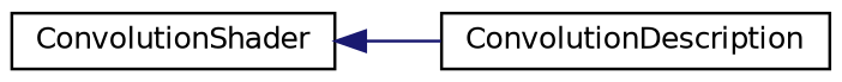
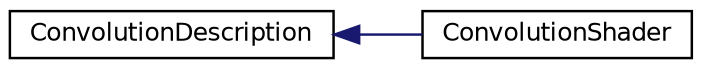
  digraph {
    rankdir=LR
    node [color=black fillcolor=white fontname=Helvetica fontsize=10 shape=record style=filled]
    n1 [height=0.2 label=ConvolutionDescription width=0.4]
    n2 [height=0.2 label=ConvolutionShader width=0.4]
-   n2 -> n1 [color=midnightblue dir=back fontname=Helvetica fontsize=10 labelfontname=Helvetica labelfontsize=10 style=solid]
+   n1 -> n2 [color=midnightblue dir=back fontname=Helvetica fontsize=10 labelfontname=Helvetica labelfontsize=10 style=solid]
  }
